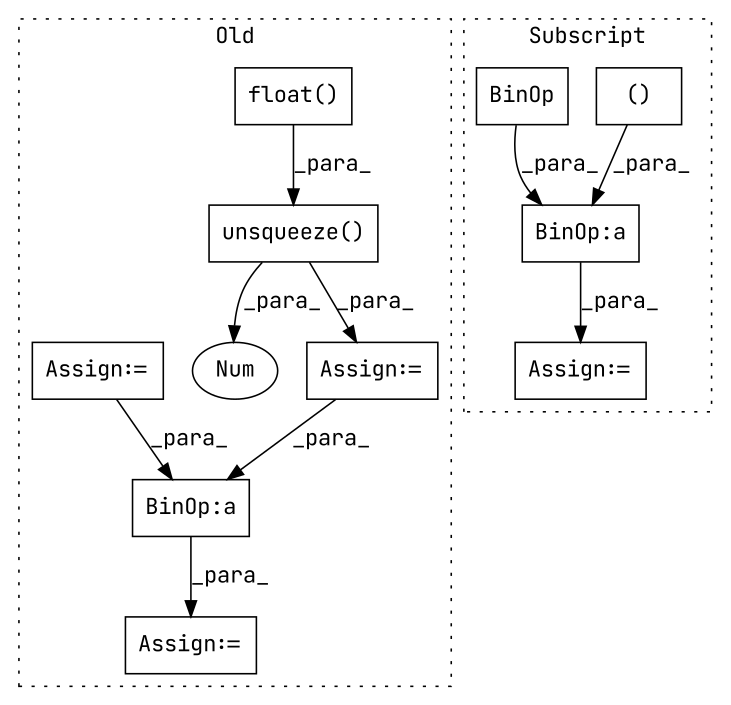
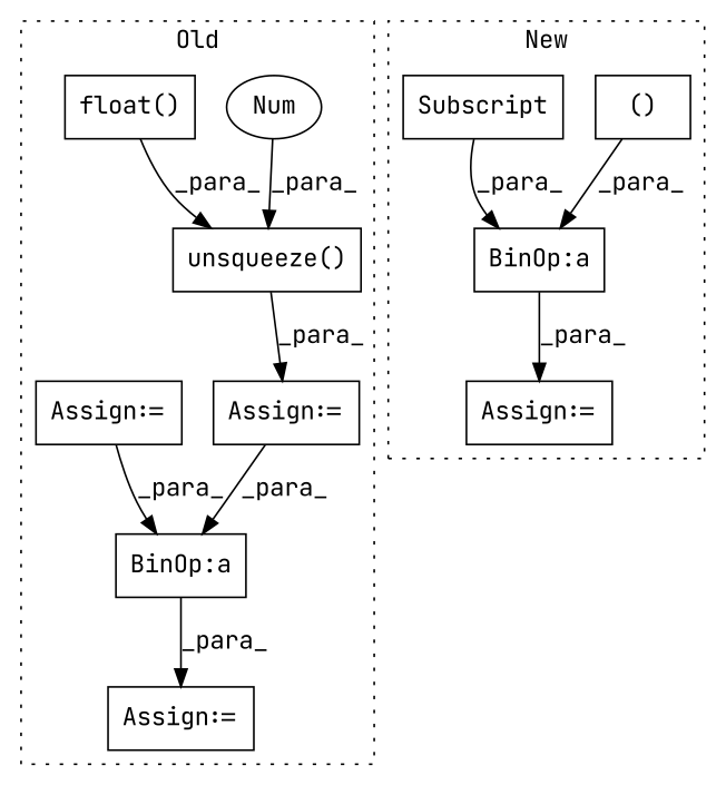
  digraph {
    fontname="JetBrains Mono"
    node [a=68 fontname="JetBrains Mono" l=3 shape=box]
    edge [fontname="JetBrains Mono"]
    n1 [a=75 l="45,1" label="unsqueeze()" s="4508,4554"]
    n2 [a=76 l=1 label=Num s=4553 shape=ellipse]
    n3 [label="Assign:=" s=4929]
    n4 [label="Assign:=" s=5610]
    n5 [a=82 label="BinOp:a" s=5617]
    n6 [a=75 l=26 label="float()" s=4444]
    n7 [label="Assign:=" s=5447]
    n8 [a=54 l=0 label="()" s=5174]
    n9 [label="Assign:=" s=5153]
    n10 [a=82 label="BinOp:a" s=5176]
-   n11 [a=63 l="22,0" label=BinOp s="5179,0"]
+   n11 [a=63 l="22,0" label=Subscript s="5179,0"]
    subgraph cluster_1 {
      label=Old
      style=dotted
      n1
      n2
      n3
      n4
      n5
      n6
      n7
    }
    subgraph cluster_2 {
-     label=Subscript
+     label=New
      style=dotted
      n8
      n9
      n10
      n11
    }
    n1 -> n3 [label=_para_]
-   n1 -> n2 [label=_para_]
+   n2 -> n1 [label=_para_]
    n3 -> n5 [label=_para_]
    n5 -> n4 [label=_para_]
    n6 -> n1 [label=_para_]
    n7 -> n5 [label=_para_]
    n8 -> n10 [label=_para_]
    n10 -> n9 [label=_para_]
    n11 -> n10 [label=_para_]
  }
